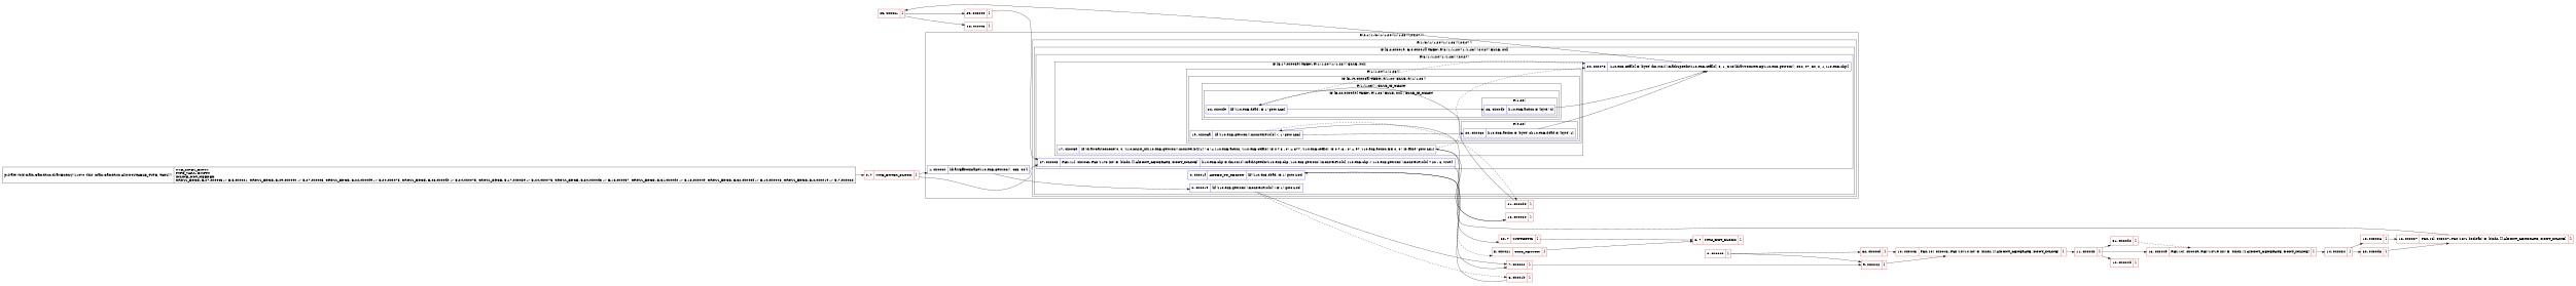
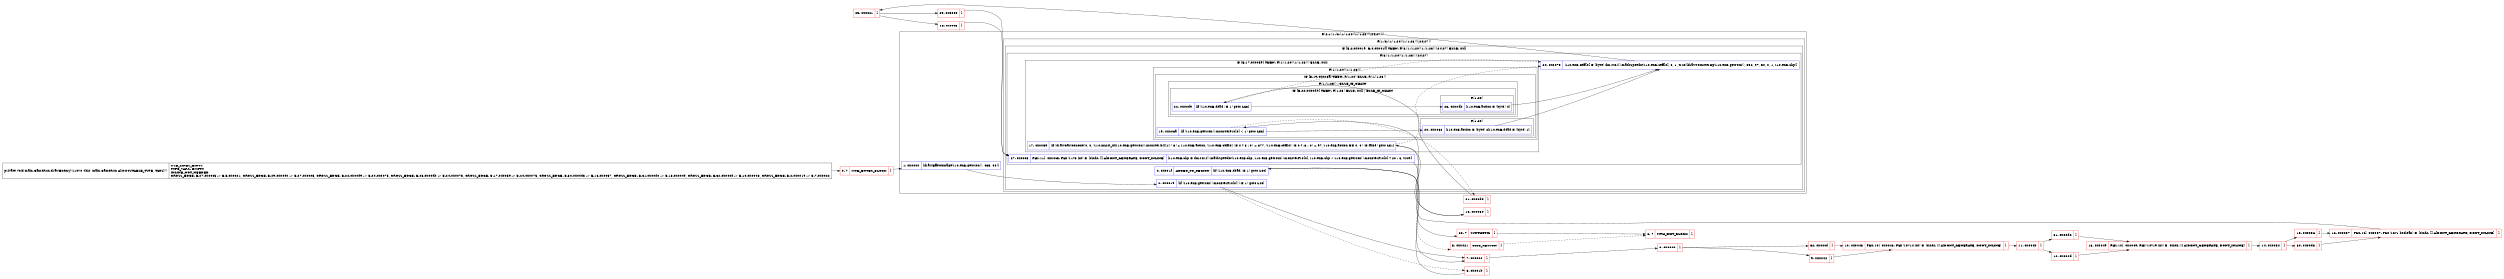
  digraph {
    fontname="DejaVu Serif"
    rankdir=LR
    node [color=red fontname="DejaVu Serif" shape=record]
    edge [fontname="DejaVu Serif"]
    n1 [color=blue label="{20\:\ 0x006c|lr10.enB.action = (byte) 2lr10.enB.dead = (byte) 1l}"]
    n2 [color=blue label="{23\:\ 0x00db|lr10.enB.action = (byte) 4l}"]
    n3 [color=blue label="{22\:\ 0x00d9|lif (r10.enB.dead != 1) goto L63l}"]
    n4 [color=blue label="{19\:\ 0x006a|lif (r10.enB.getMon().monsterPro[0] \< 1) goto L53l}"]
    n5 [color=blue label="{17\:\ 0x005e|lif (drawCartoonOne(0, 0, (r10.mList_id[r10.enB.getMon().monster[0]][1] * 3) + r10.enB.action, (r10.enB.ceff[0] != 0 ? 3 : 0) + 377, (r10.enB.ceff[0] != 0 ? \-3 : 0) + 97, r10.enB.action == 0, 0) != false) goto L51l}"]
    n6 [color=blue label="{24\:\ 0x0075|lr10.enB.ceff[0] = (byte) dm.Ms.i().mathSpeedN(r10.enB.ceff[0], 0, 1, true)ldrawMonsterHp(r10.enB.getMon(), 352, 97, 50, 0, 1, r10.enB.chp)l}"]
    n7 [color=blue label="{27\:\ 0x00c5|PHI: r1l  0x00c5: PHI (r1v3 int) =  binds: [] A[DONT_GENERATE, DONT_INLINE]\l|lr10.enB.chp = dm.Ms.i().mathSpeedN(r10.enB.chp, r10.enB.getMon().monsterPro[0], r10.enB.chp \< r10.enB.getMon().monsterPro[0] ? 20 : 6, true)l}"]
    n8 [color=blue label="{2\:\ 0x0019|lif (r10.enB.getMon().monsterPro[0] \>= 1) goto L40l}"]
    n9 [color=blue label="{4\:\ 0x001f|ADDED_TO_REGION\l|lif (r10.enB.dead != 1) goto L40l}"]
    n10 [color=blue label="{1\:\ 0x0000|ldrawEffectImage(r10.enB.getMon(), 435, 40)l}"]
    n11 [label="{21\:\ 0x00d5|l}"]
    n12 [label="{18\:\ 0x0060|l}"]
    n13 [label="{25\:\ 0x00c1|l}"]
    n14 [label="{28\:\ ?|SYNTHETIC\l|l}"]
    n15 [label="{3\:\ 0x001b|l}"]
    n16 [label="{7\:\ 0x0022|l}"]
    n17 [label="{5\:\ 0x0021|ORIG_RETURN\l|l}"]
    n18 [label="{8\:\ 0x0040|l}"]
    n19 [label="{6\:\ ?|MTH_EXIT_BLOCK\l|l}"]
    n20 [label="{26\:\ 0x00c3|l}"]
    n21 [label="{29\:\ 0x00e0|l}"]
    n22 [label="{0\:\ ?|MTH_ENTER_BLOCK\l|l}"]
    n23 [label="{9\:\ 0x0042|l}"]
    n24 [label="{32\:\ 0x00cd|l}"]
    n25 [label="{10\:\ 0x0043|PHI: r0l  0x0043: PHI (r0v14 int) =  binds: [] A[DONT_GENERATE, DONT_INLINE]\l|l}"]
    n26 [label="{11\:\ 0x004b|l}"]
    n27 [label="{12\:\ 0x004d|l}"]
    n28 [label="{31\:\ 0x00d0|l}"]
    n29 [label="{13\:\ 0x004e|PHI: r0l  0x004e: PHI (r0v19 int) =  binds: [] A[DONT_GENERATE, DONT_INLINE]\l|l}"]
    n30 [label="{14\:\ 0x0054|l}"]
    n31 [label="{15\:\ 0x0056|l}"]
    n32 [label="{30\:\ 0x00d3|l}"]
    n33 [label="{16\:\ 0x0057|PHI: r6l  0x0057: PHI (r6v1 boolean) =  binds: [] A[DONT_GENERATE, DONT_INLINE]\l|l}"]
    n34 [label="{private void main.GameRun.drawEnemy((r10v0 'this' main.GameRun A[IMMUTABLE_TYPE, THIS]))  | USE_LINES_HINTS\lTYPE_VARS: EMPTY\lINLINE_NOT_NEEDED\lCROSS_EDGE: B:27:0x00c5 \-\> B:5:0x0021, CROSS_EDGE: B:29:0x00e0 \-\> B:27:0x00c5, CROSS_EDGE: B:22:0x00d9 \-\> B:24:0x0075, CROSS_EDGE: B:23:0x00db \-\> B:24:0x0075, CROSS_EDGE: B:17:0x005e \-\> B:24:0x0075, CROSS_EDGE: B:30:0x00d3 \-\> B:16:0x0057, CROSS_EDGE: B:31:0x00d0 \-\> B:13:0x004e, CROSS_EDGE: B:32:0x00cd \-\> B:10:0x0043, CROSS_EDGE: B:2:0x0019 \-\> B:7:0x0022\l}" color=""]
    subgraph cluster_1 {
      label="R(2:1|(1:(3:(1:(1:20)(1:(1:23)))|24|27)))"
      n10
      subgraph cluster_2 {
        label="R(1:(3:(1:(1:20)(1:(1:23)))|24|27))"
        subgraph cluster_3 {
          label="IF [B:2:0x0019, B:4:0x001f] THEN: R(3:(1:(1:20)(1:(1:23)))|24|27) ELSE: null"
          n8
          n9
          subgraph cluster_4 {
            label="R(3:(1:(1:20)(1:(1:23)))|24|27)"
            n6
            n7
            subgraph cluster_5 {
              label="IF [B:17:0x005e] THEN: R(1:(1:20)(1:(1:23))) ELSE: null"
              n5
              subgraph cluster_6 {
                label="R(1:(1:20)(1:(1:23)))"
                subgraph cluster_7 {
                  label="IF [B:19:0x006a] THEN: R(1:20) ELSE: R(1:(1:23))"
                  n4
                  subgraph cluster_8 {
-                   label="R(4:20)"
+                   label="R(1:20)"
                    n1
                  }
                  subgraph cluster_9 {
                    label="R(1:(1:23)) | ELSE_IF_CHAIN\l"
                    subgraph cluster_10 {
                      label="IF [B:22:0x00d9] THEN: R(1:23) ELSE: null | ELSE_IF_CHAIN\l"
                      n3
                      subgraph cluster_11 {
                        label="R(1:23)"
                        n2
                      }
                    }
                  }
                }
              }
            }
          }
        }
      }
    }
    n1 -> n6
    n2 -> n6
    n3 -> n2
    n3 -> n6 [style=dashed]
    n4 -> n1
    n4 -> n11 [style=dashed]
    n5 -> n6 [style=dashed]
    n5 -> n12
    n6 -> n13
    n7 -> n14
    n8 -> n15 [style=dashed]
    n8 -> n16
    n9 -> n16
    n9 -> n17 [style=dashed]
    n10 -> n8
    n11 -> n3
    n12 -> n4
    n13 -> n20
    n13 -> n21
    n14 -> n19
    n15 -> n9
-   n16 -> n23
-   n17 -> n19
+   n16 -> n18
+   n17 -> n19 [style=dashed]
    n18 -> n23
    n18 -> n24
-   n22 -> n7
+   n20 -> n7
    n21 -> n7
    n22 -> n10
    n23 -> n25
    n24 -> n25
    n25 -> n26
    n26 -> n27
    n26 -> n28
-   n26 -> n29
-   n28 -> n29 [style=dashed]
+   n27 -> n29
+   n28 -> n29
    n29 -> n30
    n30 -> n31
    n30 -> n32
    n31 -> n33
    n32 -> n33
    n33 -> n5
    n34 -> n22
  }
